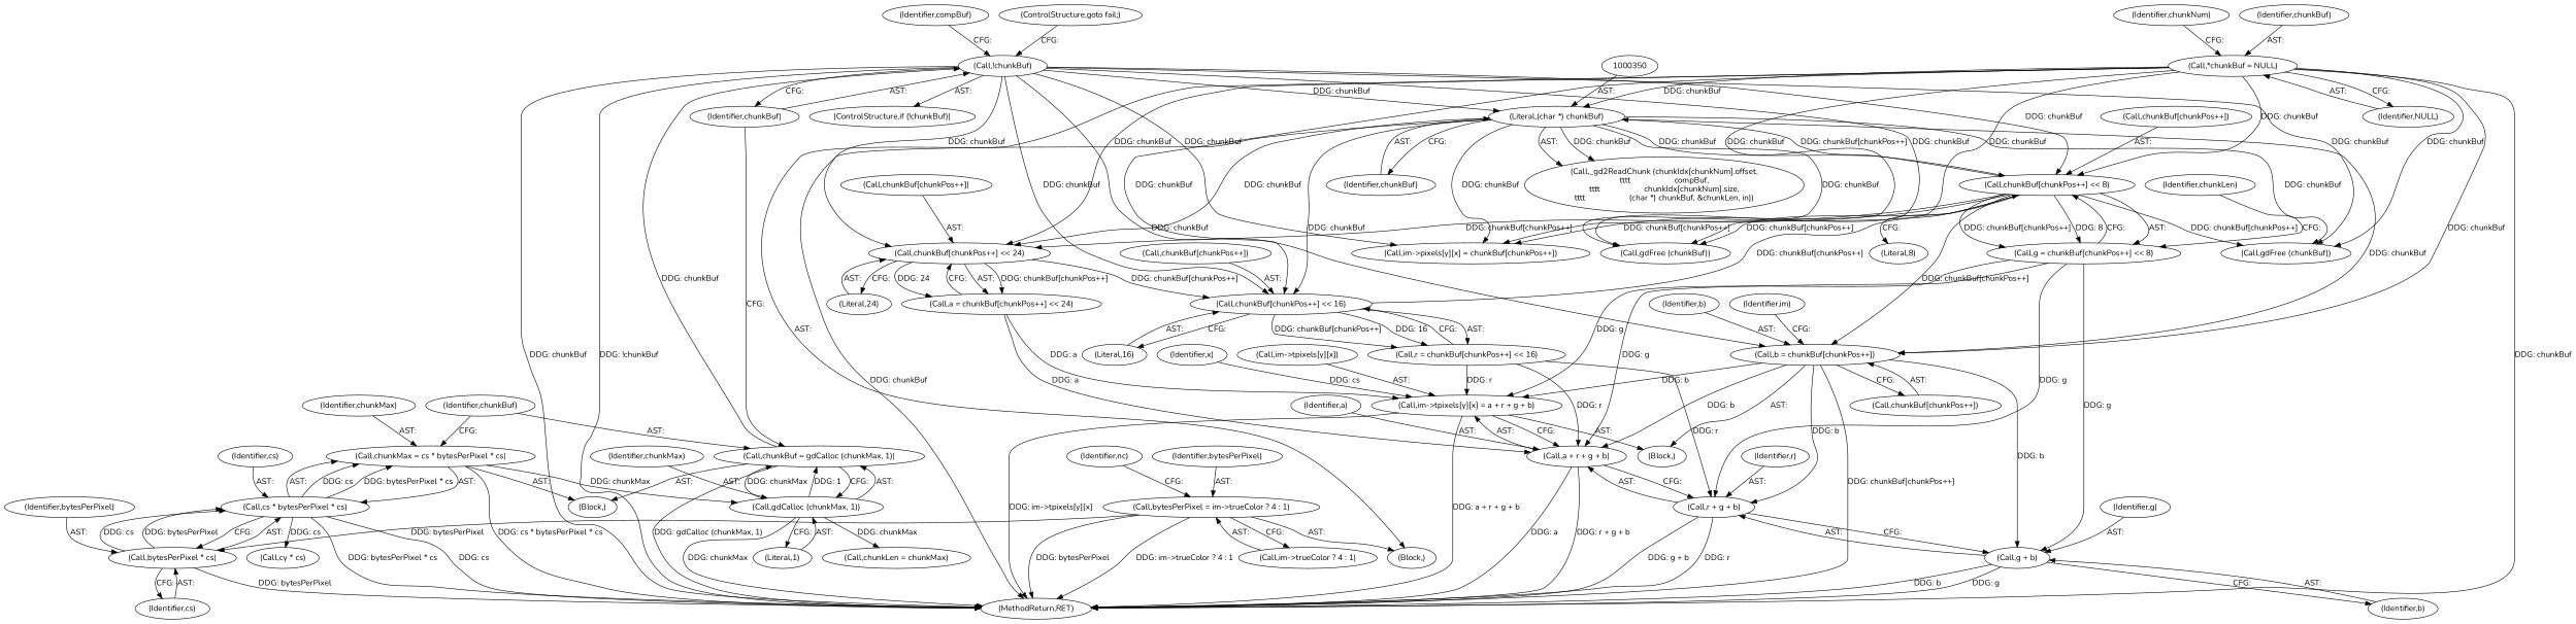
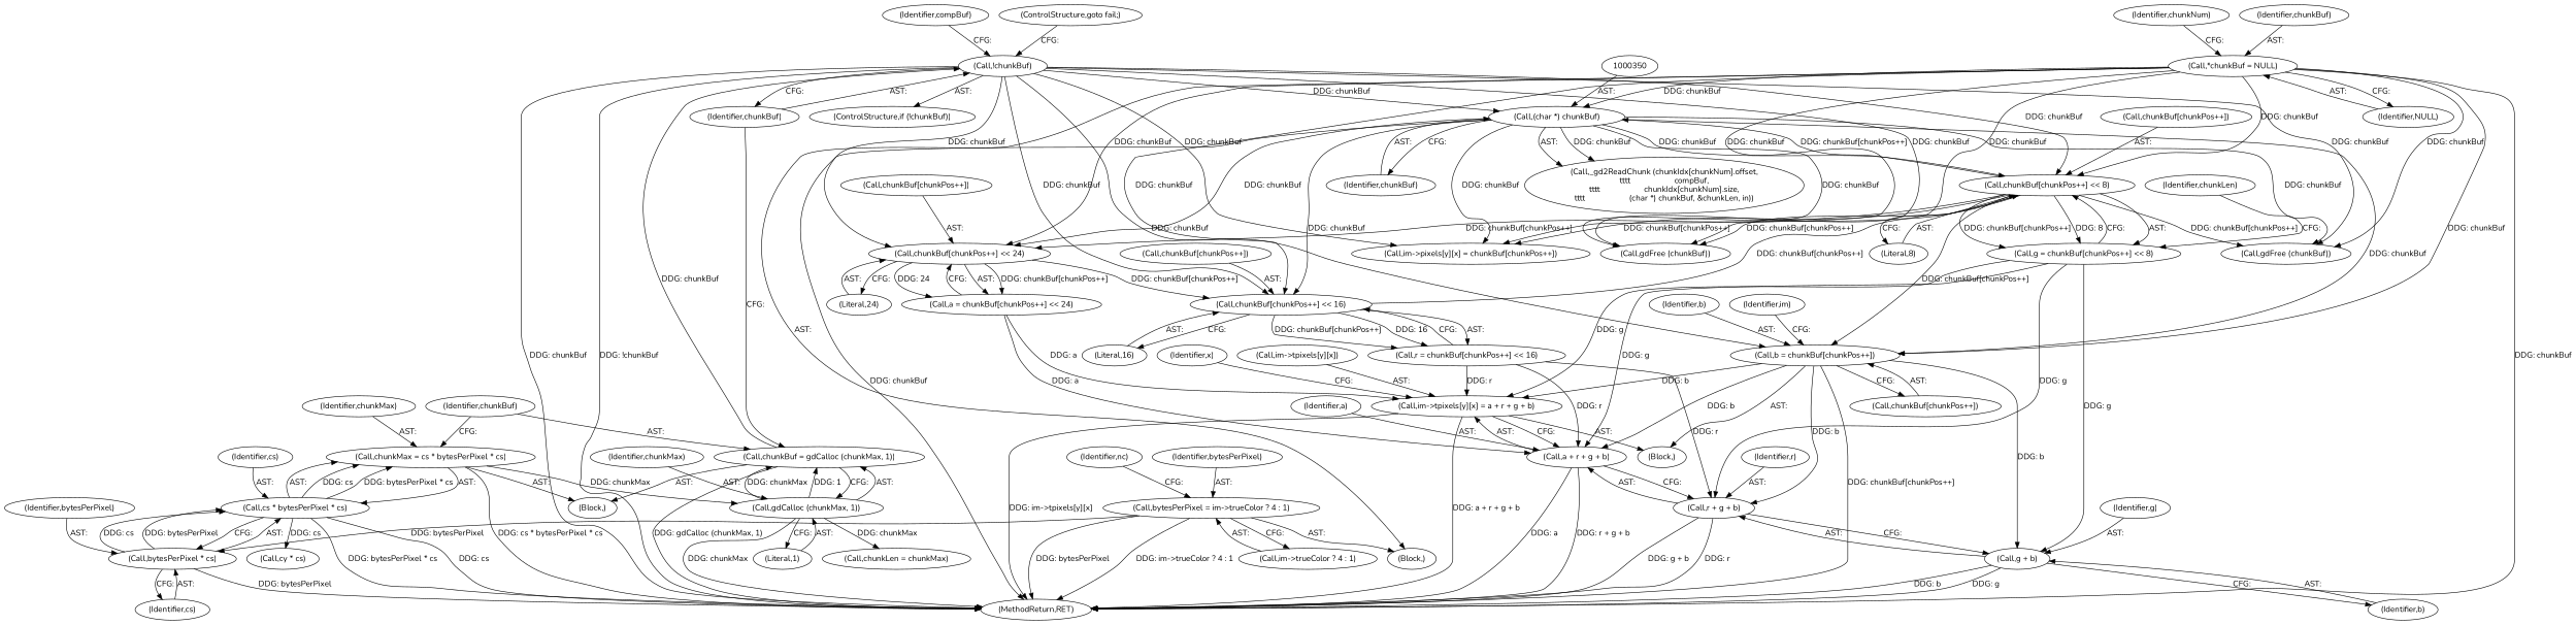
  digraph {
    fontname=Nunito
    node [fontname=Nunito]
    edge [fontname=Nunito]
    n1 [label="(Call,b = chunkBuf[chunkPos++])"]
    n2 [label="(Call,im->tpixels[y][x] = a + r + g + b)"]
    n3 [label="(Call,a + r + g + b)"]
    n4 [label="(Call,r + g + b)"]
    n5 [label="(Call,g + b)"]
    n6 [label="(Call,chunkBuf[chunkPos++])"]
    n7 [label="(MethodReturn,RET)"]
    n8 [label="(Block,)"]
    n9 [label="(Identifier,b)"]
-   n10 [label="(Literal,(char *) chunkBuf)"]
+   n10 [label="(Call,(char *) chunkBuf)"]
    n11 [label="(Call,chunkBuf[chunkPos++] << 8)"]
    n12 [label="(Call,chunkBuf[chunkPos++] << 16)"]
    n13 [label="(Call,chunkBuf[chunkPos++] << 24)"]
    n14 [label="(Identifier,chunkBuf)"]
    n15 [label="(Call,gdFree (chunkBuf))"]
    n16 [label="(Call,gdFree (chunkBuf))"]
    n17 [label="(Call,_gd2ReadChunk (chunkIdx[chunkNum].offset,\n\t\t\t\t                    compBuf,\n\t\t\t\t                    chunkIdx[chunkNum].size,\n\t\t\t\t                    (char *) chunkBuf, &chunkLen, in))"]
    n18 [label="(Call,im->pixels[y][x] = chunkBuf[chunkPos++])"]
    n19 [label="(Literal,8)"]
    n20 [label="(Call,g = chunkBuf[chunkPos++] << 8)"]
    n21 [label="(Literal,16)"]
    n22 [label="(Call,r = chunkBuf[chunkPos++] << 16)"]
    n23 [label="(Call,a = chunkBuf[chunkPos++] << 24)"]
    n24 [label="(Literal,24)"]
    n25 [label="(Call,*chunkBuf = NULL)"]
    n26 [label="(Identifier,NULL)"]
    n27 [label="(Block,)"]
    n28 [label="(Call,!chunkBuf)"]
    n29 [label="(Identifier,chunkBuf)"]
    n30 [label="(ControlStructure,if (!chunkBuf))"]
    n31 [label="(Call,chunkBuf = gdCalloc (chunkMax, 1))"]
    n32 [label="(Call,gdCalloc (chunkMax, 1))"]
    n33 [label="(Block,)"]
    n34 [label="(Literal,1)"]
    n35 [label="(Call,chunkLen = chunkMax)"]
    n36 [label="(Call,chunkMax = cs * bytesPerPixel * cs)"]
    n37 [label="(Call,cs * bytesPerPixel * cs)"]
    n38 [label="(Call,bytesPerPixel * cs)"]
    n39 [label="(Call,cy * cs)"]
    n40 [label="(Identifier,cs)"]
    n41 [label="(Call,bytesPerPixel = im->trueColor ? 4 : 1)"]
    n42 [label="(Call,im->trueColor ? 4 : 1)"]
    n43 [label="(Identifier,compBuf)"]
    n44 [label="(Identifier,cs)"]
    n45 [label="(Identifier,bytesPerPixel)"]
    n46 [label="(Identifier,chunkNum)"]
    n47 [label="(Identifier,chunkBuf)"]
    n48 [label="(Identifier,a)"]
    n49 [label="(Identifier,nc)"]
    n50 [label="(Identifier,chunkLen)"]
    n51 [label="(Identifier,r)"]
    n52 [label="(Call,chunkBuf[chunkPos++])"]
    n53 [label="(Identifier,chunkMax)"]
    n54 [label="(Identifier,chunkBuf)"]
    n55 [label="(Identifier,g)"]
    n56 [label="(Identifier,bytesPerPixel)"]
    n57 [label="(Call,chunkBuf[chunkPos++])"]
    n58 [label="(Identifier,x)"]
    n59 [label="(ControlStructure,goto fail;)"]
    n60 [label="(Call,im->tpixels[y][x])"]
    n61 [label="(Identifier,b)"]
    n62 [label="(Identifier,im)"]
    n63 [label="(Identifier,chunkMax)"]
    n64 [label="(Call,chunkBuf[chunkPos++])"]
    1000350
    n1 -> n2 [label="DDG: b"]
    n1 -> n3 [label="DDG: b"]
    n1 -> n4 [label="DDG: b"]
    n1 -> n5 [label="DDG: b"]
    n1 -> n6 [label="CFG: "]
    n1 -> n7 [label="DDG: chunkBuf[chunkPos++]"]
    n1 -> n8 [label="AST: "]
    n2 -> n3 [label="CFG: "]
    n2 -> n7 [label="DDG: im->tpixels[y][x]"]
    n2 -> n7 [label="DDG: a + r + g + b"]
    n2 -> n8 [label="AST: "]
    n3 -> n2 [label="AST: "]
    n3 -> n4 [label="CFG: "]
    n3 -> n7 [label="DDG: r + g + b"]
    n3 -> n7 [label="DDG: a"]
    n4 -> n3 [label="AST: "]
    n4 -> n5 [label="CFG: "]
    n4 -> n7 [label="DDG: g + b"]
    n4 -> n7 [label="DDG: r"]
    n5 -> n4 [label="AST: "]
    n5 -> n7 [label="DDG: b"]
    n5 -> n7 [label="DDG: g"]
    n5 -> n9 [label="CFG: "]
    n6 -> n1 [label="AST: "]
    n9 -> n5 [label="AST: "]
    n10 -> n1 [label="DDG: chunkBuf"]
    n10 -> n7 [label="DDG: chunkBuf"]
    n10 -> n11 [label="DDG: chunkBuf"]
    n10 -> n12 [label="DDG: chunkBuf"]
    n10 -> n13 [label="DDG: chunkBuf"]
    n10 -> n14 [label="CFG: "]
    n10 -> n15 [label="DDG: chunkBuf"]
    n10 -> n16 [label="DDG: chunkBuf"]
    n10 -> n17 [label="AST: "]
    n10 -> n17 [label="DDG: chunkBuf"]
    n10 -> n18 [label="DDG: chunkBuf"]
    n11 -> n1 [label="DDG: chunkBuf[chunkPos++]"]
    n11 -> n10 [label="DDG: chunkBuf[chunkPos++]"]
    n11 -> n13 [label="DDG: chunkBuf[chunkPos++]"]
    n11 -> n15 [label="DDG: chunkBuf[chunkPos++]"]
    n11 -> n16 [label="DDG: chunkBuf[chunkPos++]"]
    n11 -> n18 [label="DDG: chunkBuf[chunkPos++]"]
    n11 -> n19 [label="CFG: "]
    n11 -> n20 [label="AST: "]
    n11 -> n20 [label="DDG: chunkBuf[chunkPos++]"]
    n11 -> n20 [label="DDG: 8"]
    n12 -> n11 [label="DDG: chunkBuf[chunkPos++]"]
    n12 -> n21 [label="CFG: "]
    n12 -> n22 [label="AST: "]
    n12 -> n22 [label="DDG: chunkBuf[chunkPos++]"]
    n12 -> n22 [label="DDG: 16"]
    n13 -> n12 [label="DDG: chunkBuf[chunkPos++]"]
    n13 -> n23 [label="AST: "]
    n13 -> n23 [label="DDG: chunkBuf[chunkPos++]"]
    n13 -> n23 [label="DDG: 24"]
    n13 -> n24 [label="CFG: "]
    n14 -> n10 [label="AST: "]
+   n19 -> n11 [label="AST: "]
    n20 -> n2 [label="DDG: g"]
    n20 -> n3 [label="DDG: g"]
    n20 -> n4 [label="DDG: g"]
    n20 -> n5 [label="DDG: g"]
    n20 -> n11 [label="CFG: "]
    n21 -> n12 [label="AST: "]
    n22 -> n2 [label="DDG: r"]
    n22 -> n3 [label="DDG: r"]
    n22 -> n4 [label="DDG: r"]
    n22 -> n12 [label="CFG: "]
    n23 -> n2 [label="DDG: a"]
    n23 -> n3 [label="DDG: a"]
    n23 -> n13 [label="CFG: "]
    n24 -> n13 [label="AST: "]
    n25 -> n1 [label="DDG: chunkBuf"]
    n25 -> n7 [label="DDG: chunkBuf"]
    n25 -> n10 [label="DDG: chunkBuf"]
    n25 -> n11 [label="DDG: chunkBuf"]
    n25 -> n12 [label="DDG: chunkBuf"]
    n25 -> n13 [label="DDG: chunkBuf"]
    n25 -> n15 [label="DDG: chunkBuf"]
    n25 -> n16 [label="DDG: chunkBuf"]
    n25 -> n18 [label="DDG: chunkBuf"]
    n25 -> n26 [label="CFG: "]
    n25 -> n27 [label="AST: "]
    n26 -> n25 [label="AST: "]
    n28 -> n1 [label="DDG: chunkBuf"]
    n28 -> n7 [label="DDG: !chunkBuf"]
    n28 -> n7 [label="DDG: chunkBuf"]
    n28 -> n10 [label="DDG: chunkBuf"]
    n28 -> n11 [label="DDG: chunkBuf"]
    n28 -> n12 [label="DDG: chunkBuf"]
    n28 -> n13 [label="DDG: chunkBuf"]
    n28 -> n15 [label="DDG: chunkBuf"]
    n28 -> n16 [label="DDG: chunkBuf"]
    n28 -> n18 [label="DDG: chunkBuf"]
    n28 -> n29 [label="CFG: "]
    n28 -> n30 [label="AST: "]
    n29 -> n28 [label="AST: "]
    n29 -> n31 [label="CFG: "]
    n31 -> n7 [label="DDG: gdCalloc (chunkMax, 1)"]
    n31 -> n28 [label="DDG: chunkBuf"]
    n31 -> n32 [label="CFG: "]
    n31 -> n33 [label="AST: "]
    n32 -> n7 [label="DDG: chunkMax"]
    n32 -> n31 [label="AST: "]
    n32 -> n31 [label="DDG: chunkMax"]
    n32 -> n31 [label="DDG: 1"]
    n32 -> n34 [label="CFG: "]
    n32 -> n35 [label="DDG: chunkMax"]
    n34 -> n32 [label="AST: "]
    n36 -> n7 [label="DDG: cs * bytesPerPixel * cs"]
    n36 -> n32 [label="DDG: chunkMax"]
    n36 -> n33 [label="AST: "]
    n36 -> n37 [label="AST: "]
    n37 -> n7 [label="DDG: bytesPerPixel * cs"]
    n37 -> n7 [label="DDG: cs"]
    n37 -> n36 [label="AST: "]
    n37 -> n36 [label="DDG: cs"]
    n37 -> n36 [label="DDG: bytesPerPixel * cs"]
    n37 -> n38 [label="CFG: "]
    n37 -> n39 [label="DDG: cs"]
    n38 -> n7 [label="DDG: bytesPerPixel"]
    n38 -> n37 [label="AST: "]
    n38 -> n37 [label="DDG: cs"]
    n38 -> n37 [label="DDG: bytesPerPixel"]
    n38 -> n40 [label="CFG: "]
    n40 -> n38 [label="AST: "]
    n41 -> n7 [label="DDG: im->trueColor ? 4 : 1"]
    n41 -> n7 [label="DDG: bytesPerPixel"]
    n41 -> n27 [label="AST: "]
    n41 -> n38 [label="DDG: bytesPerPixel"]
    n41 -> n42 [label="CFG: "]
    n42 -> n41 [label="AST: "]
    n43 -> n28 [label="CFG: "]
    n44 -> n37 [label="AST: "]
    n45 -> n38 [label="AST: "]
    n46 -> n25 [label="CFG: "]
    n47 -> n25 [label="AST: "]
    n48 -> n3 [label="AST: "]
    n49 -> n41 [label="CFG: "]
    n50 -> n20 [label="CFG: "]
    n51 -> n4 [label="AST: "]
    n52 -> n13 [label="AST: "]
    n53 -> n32 [label="AST: "]
    n54 -> n31 [label="AST: "]
    n54 -> n36 [label="CFG: "]
    n55 -> n5 [label="AST: "]
    n56 -> n41 [label="AST: "]
    n57 -> n11 [label="AST: "]
-   n58 -> n2 [label="DDG: cs"]
+   n58 -> n2 [label="CFG: "]
    n59 -> n28 [label="CFG: "]
    n60 -> n2 [label="AST: "]
    n61 -> n1 [label="AST: "]
    n62 -> n1 [label="CFG: "]
    n63 -> n36 [label="AST: "]
    n64 -> n12 [label="AST: "]
    1000350 -> n10 [label="AST: "]
  }
